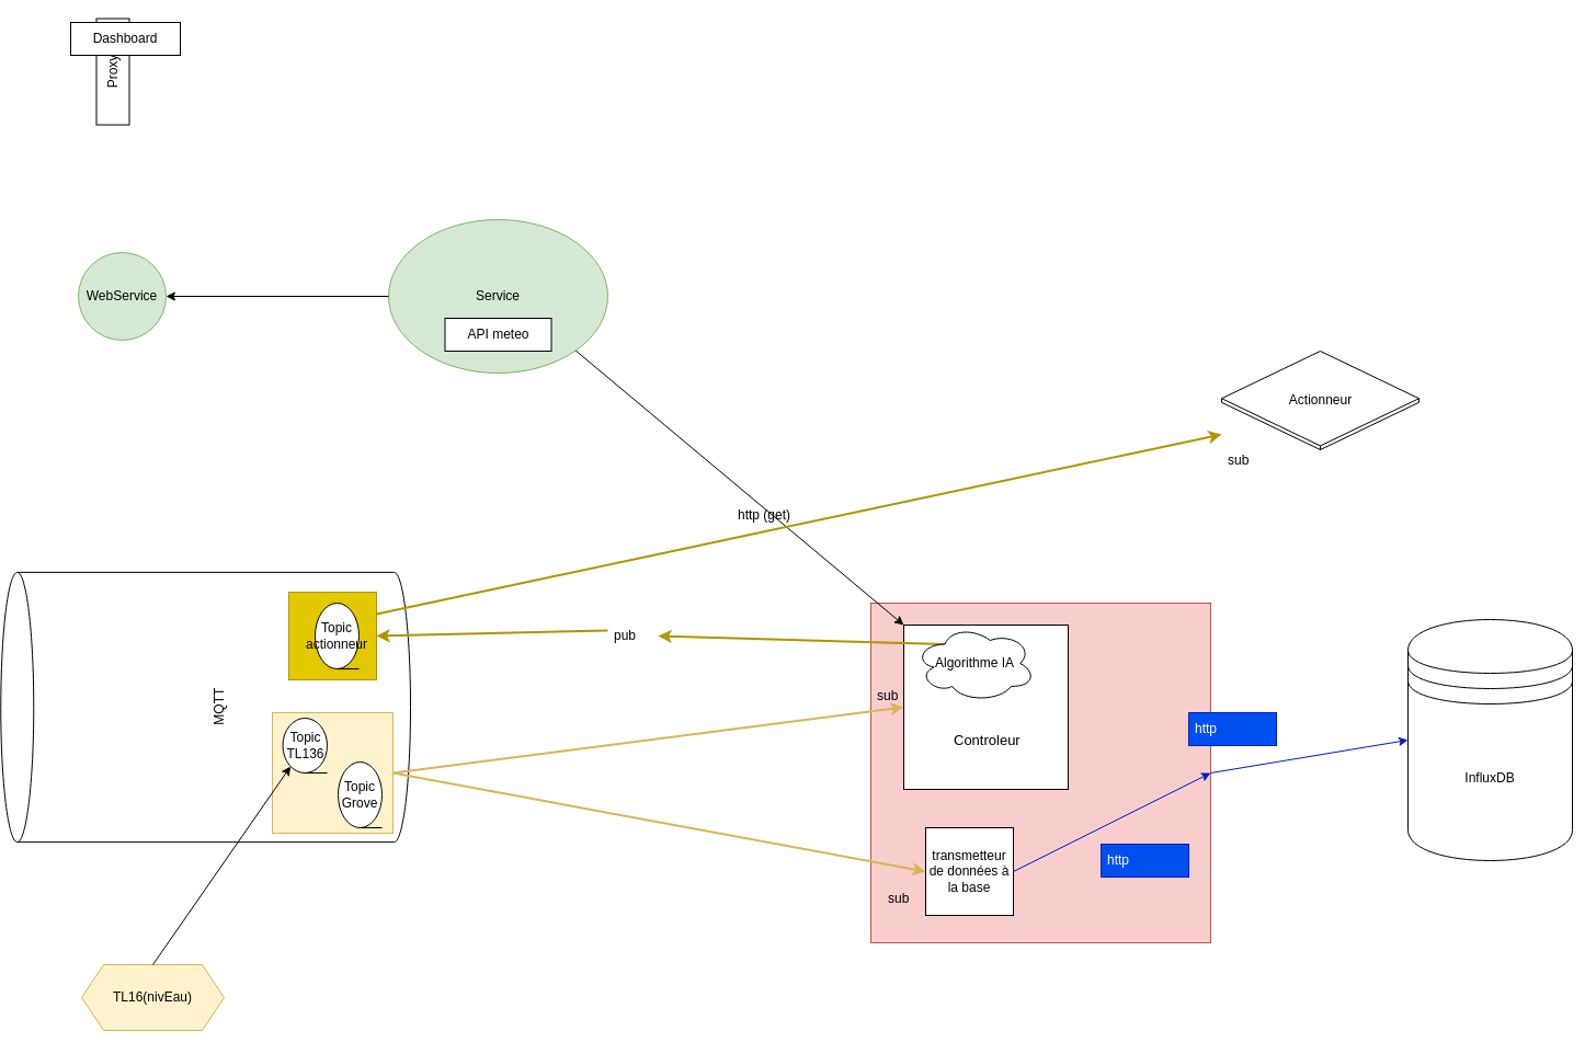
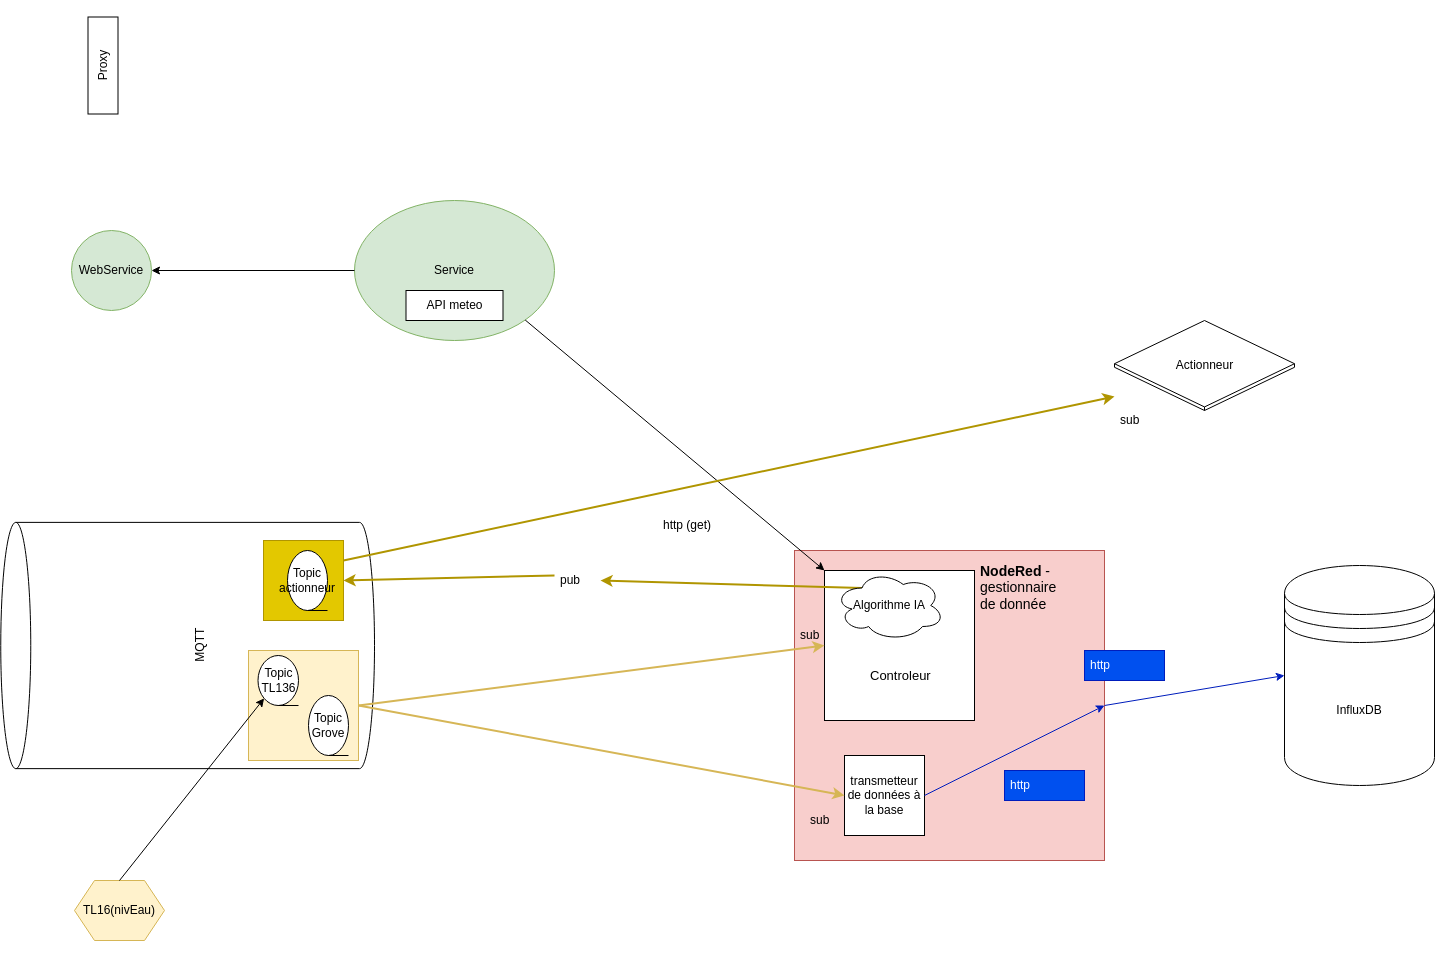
  <mxCell id="0" />
  <mxCell id="1" parent="0" />
  <mxCell id="2" value="MQTT" style="shape=cylinder3;whiteSpace=wrap;html=1;boundedLbl=1;backgroundOutline=1;size=15;rotation=-90;" parent="1" vertex="1"><mxGeometry x="30" y="458.13" width="246.25" height="373.75" as="geometry" /></mxCell>
  <mxCell id="3" value="" style="whiteSpace=wrap;html=1;aspect=fixed;fillColor=#e3c800;fontColor=#000000;strokeColor=#B09500;" parent="1" vertex="1"><mxGeometry x="229" y="540" width="80" height="80" as="geometry" /></mxCell>
  <mxCell id="4" value="" style="whiteSpace=wrap;html=1;aspect=fixed;fillColor=#f8cecc;strokeColor=#b85450;" parent="1" vertex="1"><mxGeometry x="760" y="550" width="310" height="310" as="geometry" /></mxCell>
  <mxCell id="5" value="" style="whiteSpace=wrap;html=1;aspect=fixed;fillColor=#fff2cc;strokeColor=#d6b656;" parent="1" vertex="1"><mxGeometry x="214" y="650" width="110" height="110" as="geometry" /></mxCell>
  <mxCell id="6" value="Service" style="ellipse;whiteSpace=wrap;html=1;fillColor=#d5e8d4;strokeColor=#82b366;" parent="1" vertex="1"><mxGeometry x="320" y="200" width="200" height="140" as="geometry" /></mxCell>
  <mxCell id="7" value="WebService" style="ellipse;whiteSpace=wrap;html=1;aspect=fixed;fillColor=#d5e8d4;strokeColor=#82b366;" parent="1" vertex="1"><mxGeometry x="37" y="230" width="80" height="80" as="geometry" /></mxCell>
  <mxCell id="8" value="" style="whiteSpace=wrap;html=1;aspect=fixed;" parent="1" vertex="1"><mxGeometry x="790" y="570" width="150" height="150" as="geometry" /></mxCell>
  <mxCell id="9" value="transmetteur de données à la base" style="whiteSpace=wrap;html=1;aspect=fixed;" parent="1" vertex="1"><mxGeometry x="810" y="755" width="80" height="80" as="geometry" /></mxCell>
  <mxCell id="10" value="" style="endArrow=classic;html=1;rounded=0;entryX=0;entryY=0;entryDx=0;entryDy=0;exitX=1;exitY=1;exitDx=0;exitDy=0;" parent="1" source="6" target="8" edge="1"><mxGeometry width="50" height="50" relative="1" as="geometry"><mxPoint x="600" y="610" as="sourcePoint" /><mxPoint x="650" y="560" as="targetPoint" /></mxGeometry></mxCell>
  <mxCell id="11" value="" style="endArrow=classic;html=1;rounded=0;entryX=0;entryY=0.5;entryDx=0;entryDy=0;exitX=1;exitY=0.5;exitDx=0;exitDy=0;fillColor=#fff2cc;strokeColor=#d6b656;strokeWidth=2;" parent="1" source="5" target="9" edge="1"><mxGeometry width="50" height="50" relative="1" as="geometry"><mxPoint x="600" y="610" as="sourcePoint" /><mxPoint x="650" y="560" as="targetPoint" /></mxGeometry></mxCell>
  <mxCell id="12" value="" style="endArrow=classic;html=1;rounded=0;entryX=0;entryY=0.5;entryDx=0;entryDy=0;exitX=1;exitY=0.5;exitDx=0;exitDy=0;fillColor=#fff2cc;strokeColor=#d6b656;strokeWidth=2;" parent="1" source="5" target="8" edge="1"><mxGeometry width="50" height="50" relative="1" as="geometry"><mxPoint x="600" y="610" as="sourcePoint" /><mxPoint x="650" y="560" as="targetPoint" /></mxGeometry></mxCell>
- <mxCell id="13" value="http (get)" style="text;strokeColor=none;fillColor=none;align=left;verticalAlign=middle;spacingLeft=4;spacingRight=4;overflow=hidden;points=[[0,0.5],[1,0.5]];portConstraint=eastwest;rotatable=0;whiteSpace=wrap;html=1;" parent="1" vertex="1"><mxGeometry x="632.5" y="455" width="80" height="30" as="geometry" /></mxCell>
+ <mxCell id="13" value="http (get)" style="text;strokeColor=none;fillColor=none;align=left;verticalAlign=middle;spacingLeft=4;spacingRight=4;overflow=hidden;points=[[0,0.5],[1,0.5]];portConstraint=eastwest;rotatable=0;whiteSpace=wrap;html=1;" parent="1" vertex="1"><mxGeometry x="622.5" y="510" width="80" height="30" as="geometry" /></mxCell>
  <mxCell id="14" value="Actionneur" style="html=1;shape=mxgraph.basic.isocube;isoAngle=15;" parent="1" vertex="1"><mxGeometry x="1080" y="320" width="180" height="90" as="geometry" /></mxCell>
  <mxCell id="15" value="" style="endArrow=classic;html=1;rounded=0;entryX=0;entryY=0;entryDx=0;entryDy=75.992;entryPerimeter=0;exitX=1;exitY=0.25;exitDx=0;exitDy=0;fillColor=#e3c800;strokeColor=#B09500;strokeWidth=2;" parent="1" source="3" target="14" edge="1"><mxGeometry width="50" height="50" relative="1" as="geometry"><mxPoint x="600" y="610" as="sourcePoint" /><mxPoint x="650" y="560" as="targetPoint" /></mxGeometry></mxCell>
+ <mxCell id="16" value="&lt;font style=&quot;font-size: 14px;&quot;&gt;&lt;b&gt;NodeRed&lt;/b&gt; - gestionnaire de donnée&lt;/font&gt;" style="text;strokeColor=none;fillColor=none;align=left;verticalAlign=middle;spacingLeft=4;spacingRight=4;overflow=hidden;points=[[0,0.5],[1,0.5]];portConstraint=eastwest;rotatable=0;whiteSpace=wrap;html=1;" parent="1" vertex="1"><mxGeometry x="940" y="560" width="90" height="50" as="geometry" /></mxCell>
  <mxCell id="17" value="" style="endArrow=classic;html=1;rounded=0;entryX=1;entryY=0.5;entryDx=0;entryDy=0;exitX=0;exitY=0.5;exitDx=0;exitDy=0;" parent="1" source="6" target="7" edge="1"><mxGeometry width="50" height="50" relative="1" as="geometry"><mxPoint x="496" y="490" as="sourcePoint" /><mxPoint x="546" y="440" as="targetPoint" /></mxGeometry></mxCell>
  <mxCell id="18" value="InfluxDB" style="shape=datastore;whiteSpace=wrap;html=1;" parent="1" vertex="1"><mxGeometry x="1250" y="565" width="150" height="220" as="geometry" /></mxCell>
- <mxCell id="19" value="TL16(nivEau)" style="shape=hexagon;perimeter=hexagonPerimeter2;whiteSpace=wrap;html=1;fixedSize=1;fillColor=#fff2cc;strokeColor=#d6b656;" parent="1" vertex="1"><mxGeometry x="40" y="880" width="130" height="60" as="geometry" /></mxCell>
+ <mxCell id="19" value="TL16(nivEau)" style="shape=hexagon;perimeter=hexagonPerimeter2;whiteSpace=wrap;html=1;fixedSize=1;fillColor=#fff2cc;strokeColor=#d6b656;" parent="1" vertex="1"><mxGeometry x="40" y="880" width="90" height="60" as="geometry" /></mxCell>
  <mxCell id="20" value="" style="endArrow=classic;html=1;rounded=0;exitX=0.5;exitY=0;exitDx=0;exitDy=0;" parent="1" source="19" target="21" edge="1"><mxGeometry width="50" height="50" relative="1" as="geometry"><mxPoint x="250" y="782.5" as="sourcePoint" /><mxPoint x="300" y="732.5" as="targetPoint" /></mxGeometry></mxCell>
  <mxCell id="21" value="Topic TL136" style="shape=tapeData;whiteSpace=wrap;html=1;perimeter=ellipsePerimeter;" parent="1" vertex="1"><mxGeometry x="223.5" y="655" width="40.5" height="50" as="geometry" /></mxCell>
  <mxCell id="22" value="Topic Grove" style="shape=tapeData;whiteSpace=wrap;html=1;perimeter=ellipsePerimeter;" parent="1" vertex="1"><mxGeometry x="274" y="695" width="40" height="60" as="geometry" /></mxCell>
  <mxCell id="23" value="Topic actionneur" style="shape=tapeData;whiteSpace=wrap;html=1;perimeter=ellipsePerimeter;" parent="1" vertex="1"><mxGeometry x="253" y="550" width="40" height="60" as="geometry" /></mxCell>
  <mxCell id="24" value="" style="endArrow=classic;html=1;rounded=0;entryX=1;entryY=0.5;entryDx=0;entryDy=0;exitX=0;exitY=0.25;exitDx=0;exitDy=0;fillColor=#e3c800;strokeColor=#B09500;strokeWidth=2;" parent="1" source="26" target="3" edge="1"><mxGeometry width="50" height="50" relative="1" as="geometry"><mxPoint x="600" y="690" as="sourcePoint" /><mxPoint x="650" y="640" as="targetPoint" /></mxGeometry></mxCell>
  <mxCell id="25" value="" style="endArrow=classic;html=1;rounded=0;entryX=1;entryY=0.5;entryDx=0;entryDy=0;exitX=0.25;exitY=0.25;exitDx=0;exitDy=0;fillColor=#e3c800;strokeColor=#B09500;exitPerimeter=0;strokeWidth=2;" parent="1" source="37" target="26" edge="1"><mxGeometry width="50" height="50" relative="1" as="geometry"><mxPoint x="790" y="590" as="sourcePoint" /><mxPoint x="309" y="580" as="targetPoint" /></mxGeometry></mxCell>
  <mxCell id="26" value="pub" style="text;strokeColor=none;fillColor=none;align=left;verticalAlign=middle;spacingLeft=4;spacingRight=4;overflow=hidden;points=[[0,0.5],[1,0.5]];portConstraint=eastwest;rotatable=0;whiteSpace=wrap;html=1;" parent="1" vertex="1"><mxGeometry x="520" y="570" width="46" height="20" as="geometry" /></mxCell>
  <mxCell id="27" value="sub" style="text;strokeColor=none;fillColor=none;align=left;verticalAlign=middle;spacingLeft=4;spacingRight=4;overflow=hidden;points=[[0,0.5],[1,0.5]];portConstraint=eastwest;rotatable=0;whiteSpace=wrap;html=1;" parent="1" vertex="1"><mxGeometry x="760" y="620" width="80" height="30" as="geometry" /></mxCell>
  <mxCell id="28" value="sub" style="text;strokeColor=none;fillColor=none;align=left;verticalAlign=middle;spacingLeft=4;spacingRight=4;overflow=hidden;points=[[0,0.5],[1,0.5]];portConstraint=eastwest;rotatable=0;whiteSpace=wrap;html=1;" parent="1" vertex="1"><mxGeometry x="770" y="805" width="80" height="30" as="geometry" /></mxCell>
  <mxCell id="29" value="sub" style="text;strokeColor=none;fillColor=none;align=left;verticalAlign=middle;spacingLeft=4;spacingRight=4;overflow=hidden;points=[[0,0.5],[1,0.5]];portConstraint=eastwest;rotatable=0;whiteSpace=wrap;html=1;" parent="1" vertex="1"><mxGeometry x="1080" y="405" width="80" height="30" as="geometry" /></mxCell>
  <mxCell id="30" value="" style="endArrow=classic;html=1;rounded=0;entryX=0;entryY=0.5;entryDx=0;entryDy=0;exitX=1;exitY=0.5;exitDx=0;exitDy=0;fillColor=#0050ef;strokeColor=#001DBC;" parent="1" source="4" target="18" edge="1"><mxGeometry width="50" height="50" relative="1" as="geometry"><mxPoint x="1070" y="690" as="sourcePoint" /><mxPoint x="1120" y="640" as="targetPoint" /></mxGeometry></mxCell>
  <mxCell id="31" value="http&amp;nbsp;" style="text;strokeColor=#001DBC;fillColor=#0050ef;align=left;verticalAlign=middle;spacingLeft=4;spacingRight=4;overflow=hidden;points=[[0,0.5],[1,0.5]];portConstraint=eastwest;rotatable=0;whiteSpace=wrap;html=1;fontColor=#ffffff;" parent="1" vertex="1"><mxGeometry x="1050" y="650" width="80" height="30" as="geometry" /></mxCell>
  <mxCell id="32" value="" style="endArrow=classic;html=1;rounded=0;exitX=1;exitY=0.5;exitDx=0;exitDy=0;entryX=1;entryY=0.5;entryDx=0;entryDy=0;fillColor=#0050ef;strokeColor=#001DBC;" parent="1" source="9" target="4" edge="1"><mxGeometry width="50" height="50" relative="1" as="geometry"><mxPoint x="1070" y="690" as="sourcePoint" /><mxPoint x="1120" y="640" as="targetPoint" /></mxGeometry></mxCell>
  <mxCell id="33" value="http&amp;nbsp;" style="text;strokeColor=#001DBC;fillColor=#0050ef;align=left;verticalAlign=middle;spacingLeft=4;spacingRight=4;overflow=hidden;points=[[0,0.5],[1,0.5]];portConstraint=eastwest;rotatable=0;whiteSpace=wrap;html=1;fontColor=#ffffff;" parent="1" vertex="1"><mxGeometry x="970" y="770" width="80" height="30" as="geometry" /></mxCell>
  <mxCell id="34" value="Proxy" style="rounded=0;whiteSpace=wrap;html=1;rotation=-90;" parent="1" vertex="1"><mxGeometry x="20" y="50" width="97" height="30" as="geometry" /></mxCell>
- <mxCell id="35" value="Dashboard" style="rounded=0;whiteSpace=wrap;html=1;" parent="1" vertex="1"><mxGeometry x="30" y="20" width="100" height="30" as="geometry" /></mxCell>
  <mxCell id="36" value="API meteo" style="rounded=0;whiteSpace=wrap;html=1;" parent="1" vertex="1"><mxGeometry x="371.5" y="290" width="97" height="30" as="geometry" /></mxCell>
  <mxCell id="37" value="Algorithme IA" style="ellipse;shape=cloud;whiteSpace=wrap;html=1;" vertex="1" parent="1"><mxGeometry x="800" y="570" width="110" height="70" as="geometry" /></mxCell>
  <mxCell id="38" value="&lt;font style=&quot;font-size: 13px;&quot;&gt;Controleur&lt;/font&gt;" style="text;strokeColor=none;fillColor=none;align=left;verticalAlign=middle;spacingLeft=4;spacingRight=4;overflow=hidden;points=[[0,0.5],[1,0.5]];portConstraint=eastwest;rotatable=0;whiteSpace=wrap;html=1;" vertex="1" parent="1"><mxGeometry x="830" y="660" width="80" height="30" as="geometry" /></mxCell>
